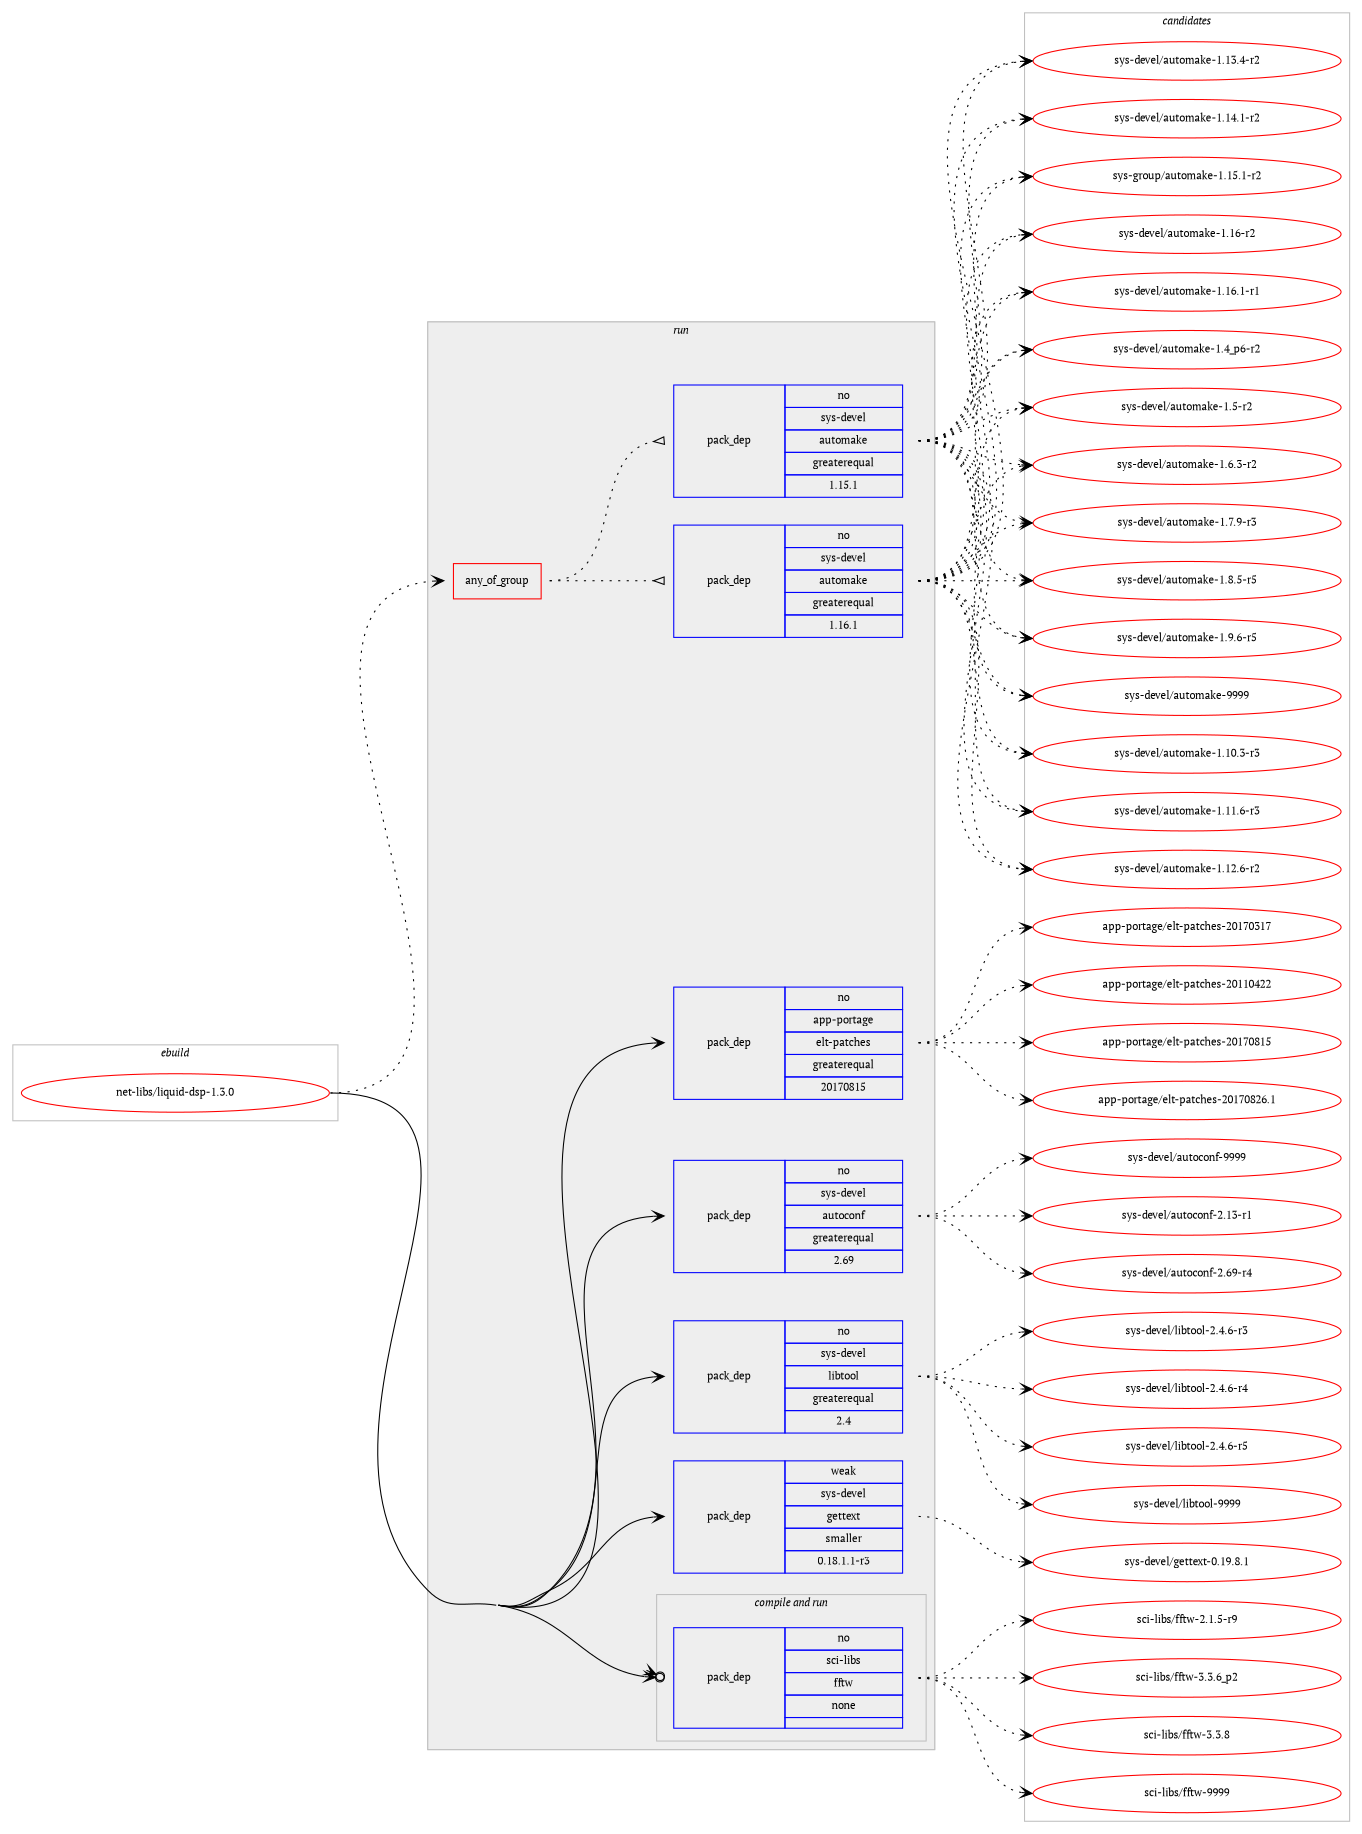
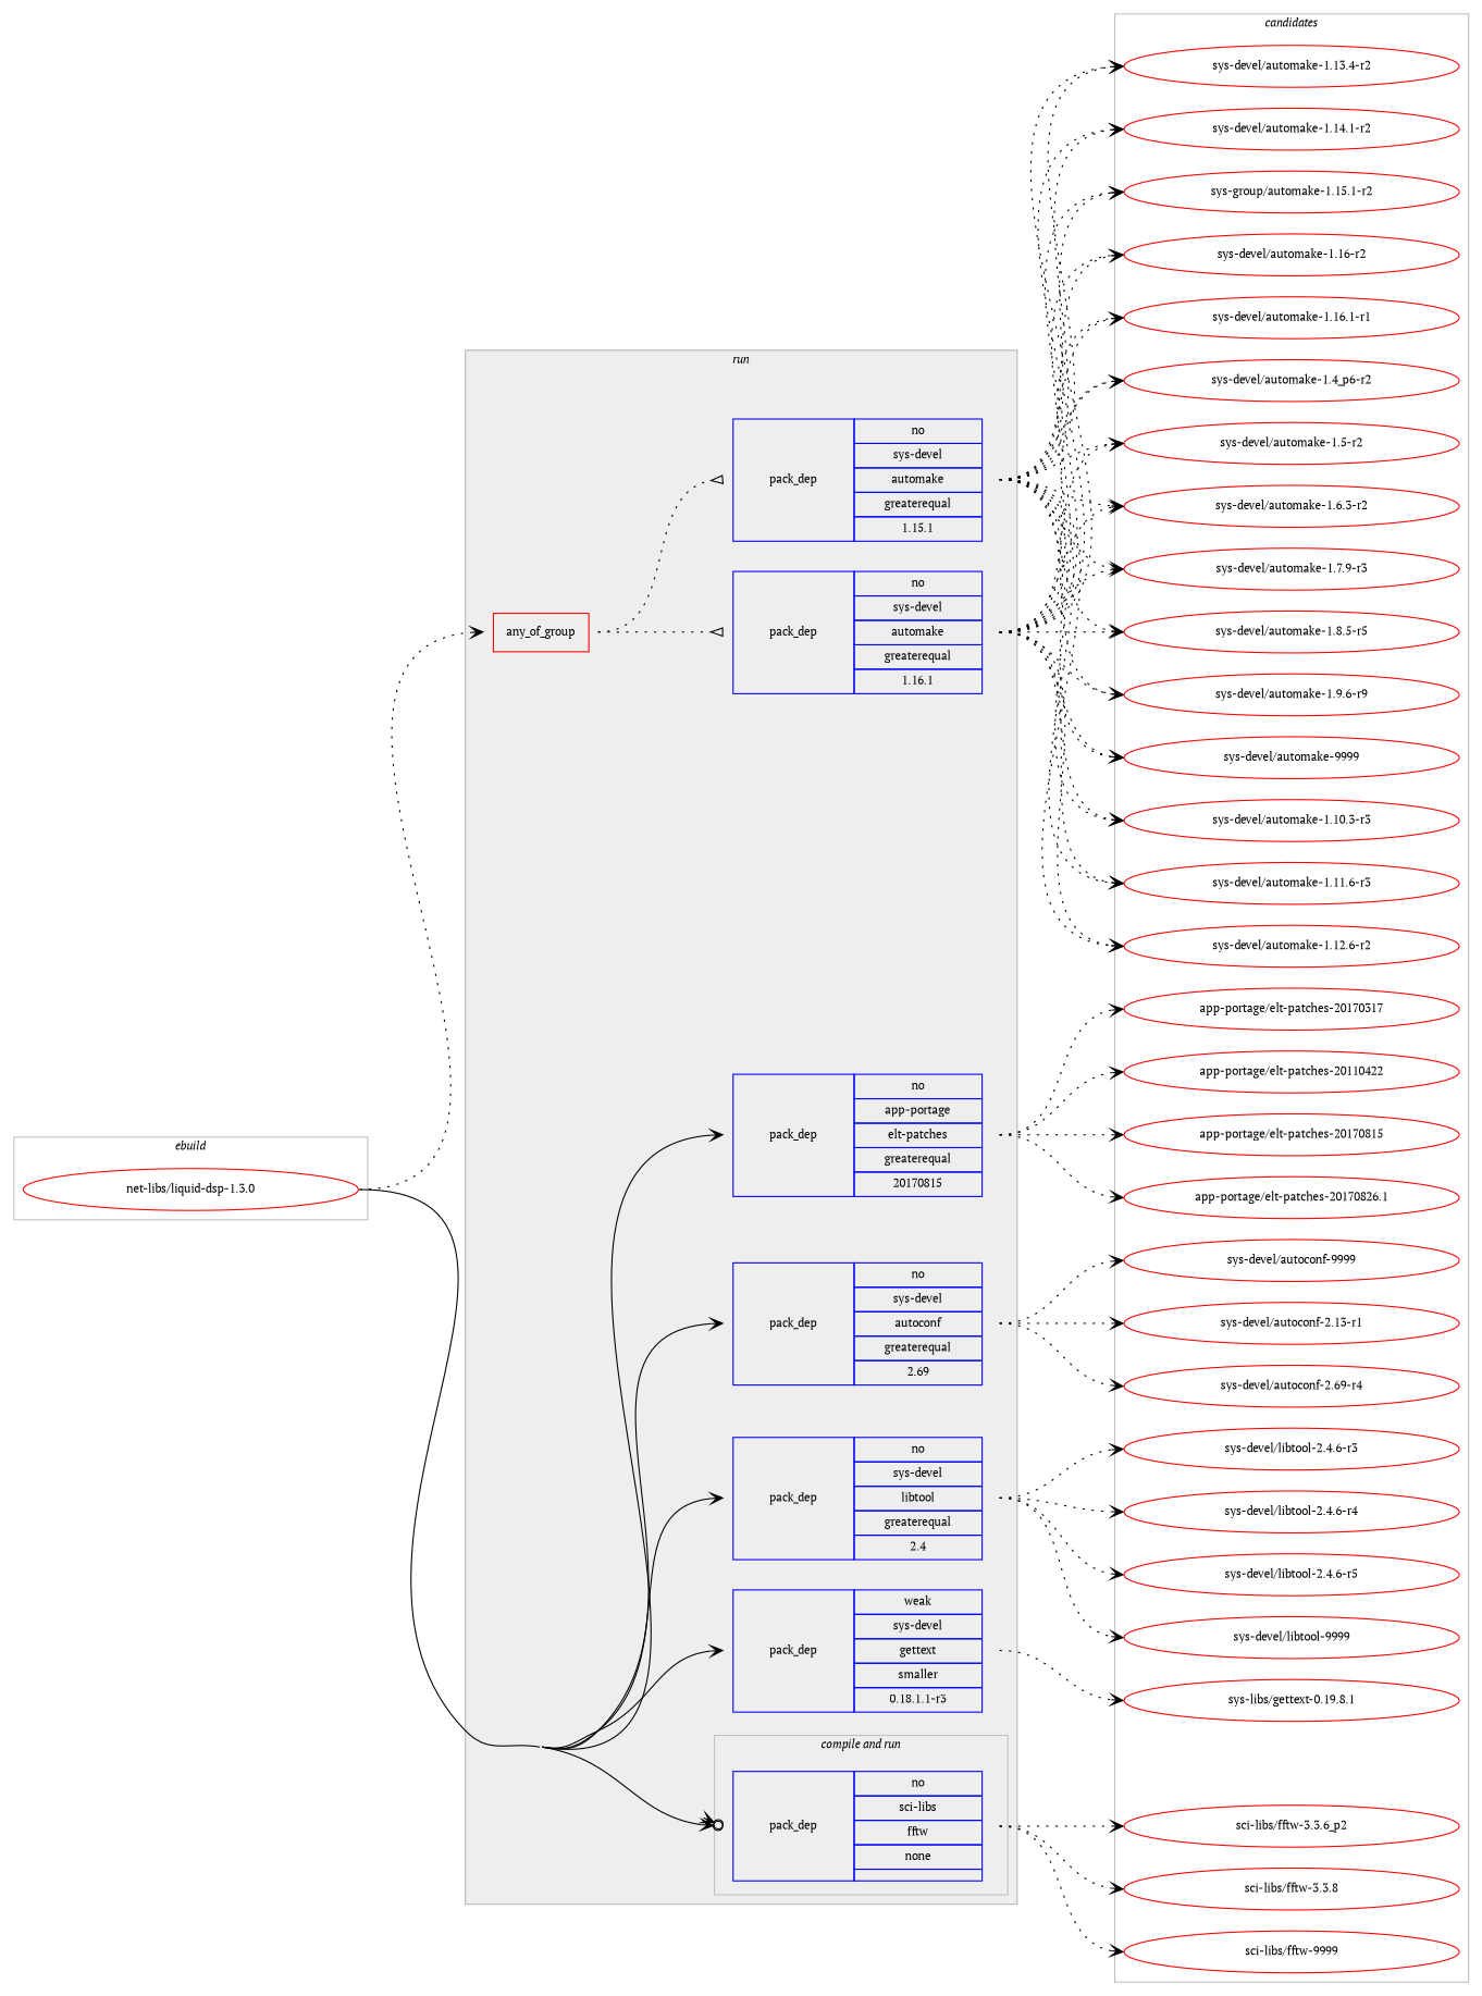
  digraph {
    compound=true
    concentrate=true
    fontname="PT Serif"
    fontsize=10
    newrank=true
    rankdir=LR
    ranksep=1.5
    node [color=red fontname="PT Serif" fontsize=10]
    edge [arrowhead=vee fontname="PT Serif" headport=w style=dotted tailport=e weight=100]
    n1 [label="net-libs/liquid-dsp-1.3.0" width=4]
    n2 [color=blue label=<<TABLE BORDER="0" CELLBORDER="1" CELLSPACING="0" CELLPADDING="4" WIDTH="220"><TR><TD ROWSPAN="6" CELLPADDING="30">pack_dep</TD></TR><TR><TD WIDTH="110">no</TD></TR><TR><TD>sys-devel</TD></TR><TR><TD>automake</TD></TR><TR><TD>greaterequal</TD></TR><TR><TD>1.16.1</TD></TR></TABLE>> shape=none]
    n3 [color=blue label=<<TABLE BORDER="0" CELLBORDER="1" CELLSPACING="0" CELLPADDING="4" WIDTH="220"><TR><TD ROWSPAN="6" CELLPADDING="30">pack_dep</TD></TR><TR><TD WIDTH="110">no</TD></TR><TR><TD>sys-devel</TD></TR><TR><TD>automake</TD></TR><TR><TD>greaterequal</TD></TR><TR><TD>1.15.1</TD></TR></TABLE>> shape=none]
    n4 [label=<<TABLE BORDER="0" CELLBORDER="1" CELLSPACING="0" CELLPADDING="4"><TR><TD CELLPADDING="10">any_of_group</TD></TR></TABLE>> shape=none]
    n5 [color=blue label=<<TABLE BORDER="0" CELLBORDER="1" CELLSPACING="0" CELLPADDING="4" WIDTH="220"><TR><TD ROWSPAN="6" CELLPADDING="30">pack_dep</TD></TR><TR><TD WIDTH="110">no</TD></TR><TR><TD>app-portage</TD></TR><TR><TD>elt-patches</TD></TR><TR><TD>greaterequal</TD></TR><TR><TD>20170815</TD></TR></TABLE>> shape=none]
    n6 [color=blue label=<<TABLE BORDER="0" CELLBORDER="1" CELLSPACING="0" CELLPADDING="4" WIDTH="220"><TR><TD ROWSPAN="6" CELLPADDING="30">pack_dep</TD></TR><TR><TD WIDTH="110">no</TD></TR><TR><TD>sys-devel</TD></TR><TR><TD>autoconf</TD></TR><TR><TD>greaterequal</TD></TR><TR><TD>2.69</TD></TR></TABLE>> shape=none]
    n7 [color=blue label=<<TABLE BORDER="0" CELLBORDER="1" CELLSPACING="0" CELLPADDING="4" WIDTH="220"><TR><TD ROWSPAN="6" CELLPADDING="30">pack_dep</TD></TR><TR><TD WIDTH="110">no</TD></TR><TR><TD>sys-devel</TD></TR><TR><TD>libtool</TD></TR><TR><TD>greaterequal</TD></TR><TR><TD>2.4</TD></TR></TABLE>> shape=none]
    n8 [color=blue label=<<TABLE BORDER="0" CELLBORDER="1" CELLSPACING="0" CELLPADDING="4" WIDTH="220"><TR><TD ROWSPAN="6" CELLPADDING="30">pack_dep</TD></TR><TR><TD WIDTH="110">weak</TD></TR><TR><TD>sys-devel</TD></TR><TR><TD>gettext</TD></TR><TR><TD>smaller</TD></TR><TR><TD>0.18.1.1-r3</TD></TR></TABLE>> shape=none]
    n9 [color=blue label=<<TABLE BORDER="0" CELLBORDER="1" CELLSPACING="0" CELLPADDING="4" WIDTH="220"><TR><TD ROWSPAN="6" CELLPADDING="30">pack_dep</TD></TR><TR><TD WIDTH="110">no</TD></TR><TR><TD>sci-libs</TD></TR><TR><TD>fftw</TD></TR><TR><TD>none</TD></TR><TR><TD></TD></TR></TABLE>> shape=none]
    n10 [label="sys-devel/automake-1.10.3-r3" width=4]
    n11 [label="sys-devel/automake-1.11.6-r3" width=4]
    n12 [label="sys-devel/automake-1.12.6-r2" width=4]
    n13 [label="sys-devel/automake-1.13.4-r2" width=4]
    n14 [label="sys-devel/automake-1.14.1-r2" width=4]
    n15 [label="sys-group/automake-1.15.1-r2" width=4]
    n16 [label="sys-devel/automake-1.16-r2" width=4]
    n17 [label="sys-devel/automake-1.16.1-r1" width=4]
    n18 [label="sys-devel/automake-1.4_p6-r2" width=4]
    n19 [label="sys-devel/automake-1.5-r2" width=4]
    n20 [label="sys-devel/automake-1.6.3-r2" width=4]
    n21 [label="sys-devel/automake-1.7.9-r3" width=4]
    n22 [label="sys-devel/automake-1.8.5-r5" width=4]
-   n23 [label="sys-devel/automake-1.9.6-r5" width=4]
+   n23 [label="sys-devel/automake-1.9.6-r9" width=4]
    n24 [label="sys-devel/automake-9999" width=4]
    n25 [label="app-portage/elt-patches-20170317" width=4]
    n26 [label="app-portage/elt-patches-20110422" width=4]
    n27 [label="app-portage/elt-patches-20170815" width=4]
    n28 [label="app-portage/elt-patches-20170826.1" width=4]
    n29 [label="sys-devel/autoconf-2.13-r1" width=4]
    n30 [label="sys-devel/autoconf-2.69-r4" width=4]
    n31 [label="sys-devel/autoconf-9999" width=4]
    n32 [label="sys-devel/libtool-2.4.6-r3" width=4]
    n33 [label="sys-devel/libtool-2.4.6-r4" width=4]
    n34 [label="sys-devel/libtool-2.4.6-r5" width=4]
    n35 [label="sys-devel/libtool-9999" width=4]
-   n36 [label="sys-devel/gettext-0.19.8.1" width=4]
-   n37 [label="sci-libs/fftw-2.1.5-r9" width=4]
+   n36 [label="sys-libs/gettext-0.19.8.1" width=4]
    n38 [label="sci-libs/fftw-3.3.6_p2" width=4]
    n39 [label="sci-libs/fftw-3.3.8" width=4]
    n40 [label="sci-libs/fftw-9999" width=4]
    subgraph cluster_1 {
      color=gray
      label=<<i>ebuild</i>>
      rank=same
      n1
    }
    subgraph cluster_2 {
      color=gray
      label=<<i>dependencies</i>>
      subgraph cluster_3 {
        color=gray
        fillcolor="#eeeeee"
        label=<<i>compile</i>>
        style=filled
        subgraph sub_4 {
          color=gray
          fillcolor="#eeeeee"
          label=<<i>compile</i>>
          style=filled
          n4
          subgraph sub_5 {
            color=gray
            fillcolor="#eeeeee"
            label=<<i>compile</i>>
            style=filled
            n2
          }
          subgraph sub_6 {
            color=gray
            fillcolor="#eeeeee"
            label=<<i>compile</i>>
            style=filled
            n3
          }
        }
        subgraph sub_7 {
          color=gray
          fillcolor="#eeeeee"
          label=<<i>compile</i>>
          style=filled
          n5
        }
        subgraph sub_8 {
          color=gray
          fillcolor="#eeeeee"
          label=<<i>compile</i>>
          style=filled
          n6
        }
        subgraph sub_9 {
          color=gray
          fillcolor="#eeeeee"
          label=<<i>compile</i>>
          style=filled
          n7
        }
        subgraph sub_10 {
          color=gray
          fillcolor="#eeeeee"
          label=<<i>compile</i>>
          style=filled
          n8
        }
      }
      subgraph cluster_11 {
        color=gray
        fillcolor="#eeeeee"
        label=<<i>run</i>>
        style=filled
      }
      subgraph cluster_12 {
        color=gray
        fillcolor="#eeeeee"
        label=<<i>compile and run</i>>
        style=filled
        subgraph sub_13 {
          color=gray
          fillcolor="#eeeeee"
          label=<<i>compile and run</i>>
          style=filled
          n9
        }
      }
    }
    subgraph cluster_14 {
      color=gray
      label=<<i>candidates</i>>
      rank=same
      subgraph sub_15 {
        color=black
        label=<<i>candidates</i>>
        nodesep=1
        rank=same
        n10
        n11
        n12
        n13
        n14
        n15
        n16
        n17
        n18
        n19
        n20
        n21
        n22
        n23
        n24
      }
      subgraph sub_16 {
        color=black
        label=<<i>candidates</i>>
        nodesep=1
        rank=same
        n10
        n11
        n12
        n13
        n14
        n15
        n16
        n17
        n18
        n19
        n20
        n21
        n22
        n23
        n24
      }
      subgraph sub_17 {
        color=black
        label=<<i>candidates</i>>
        nodesep=1
        rank=same
        n25
        n26
        n27
        n28
      }
      subgraph sub_18 {
        color=black
        label=<<i>candidates</i>>
        nodesep=1
        rank=same
        n29
        n30
        n31
      }
      subgraph sub_19 {
        color=black
        label=<<i>candidates</i>>
        nodesep=1
        rank=same
        n32
        n33
        n34
        n35
      }
      subgraph sub_20 {
        color=black
        label=<<i>candidates</i>>
        nodesep=1
        rank=same
        n36
      }
      subgraph sub_21 {
        color=black
        label=<<i>candidates</i>>
        nodesep=1
        rank=same
-       n37
        n38
        n39
        n40
      }
    }
    n1 -> n4 [weight=20]
    n1 -> n5 [style=solid weight=20]
    n1 -> n6 [style=solid weight=20]
    n1 -> n7 [style=solid weight=20]
    n1 -> n8 [style=solid weight=20]
    n1 -> n9 [arrowhead=odotvee style=solid weight=20]
    n2 -> n10
    n2 -> n11
    n2 -> n12
    n2 -> n13
    n2 -> n14
    n2 -> n15
    n2 -> n16
    n2 -> n17
    n2 -> n18
    n2 -> n19
    n2 -> n20
    n2 -> n21
    n2 -> n22
    n2 -> n23
    n2 -> n24
    n3 -> n10
    n3 -> n11
    n3 -> n12
    n3 -> n13
    n3 -> n14
    n3 -> n15
    n3 -> n16
    n3 -> n17
    n3 -> n18
    n3 -> n19
    n3 -> n20
    n3 -> n21
    n3 -> n22
    n3 -> n23
    n3 -> n24
    n4 -> n2 [arrowhead=oinv weight=20]
    n4 -> n3 [arrowhead=oinv weight=20]
    n5 -> n25
    n5 -> n26
    n5 -> n27
    n5 -> n28
    n6 -> n29
    n6 -> n30
    n6 -> n31
    n7 -> n32
    n7 -> n33
    n7 -> n34
    n7 -> n35
    n8 -> n36
-   n9 -> n37
    n9 -> n38
    n9 -> n39
    n9 -> n40
  }
